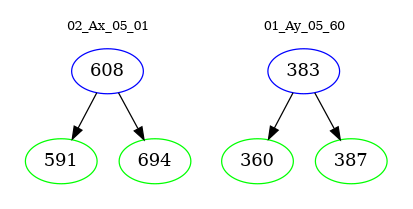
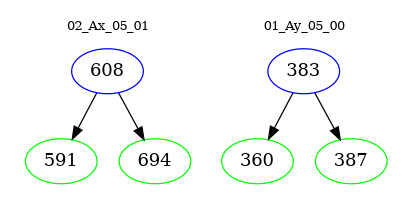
  digraph {
    node [color=green]
    edge [color=black]
    n1 [color=blue label=608]
    n2 [label=591]
    n3 [label=694]
    n4 [color=blue label=383]
    n5 [label=360]
    n6 [label=387]
    subgraph cluster_1 {
      color=white
      fontsize=10
      label="02_Ax_05_01"
      n1
      n2
      n3
    }
    subgraph cluster_2 {
      color=white
      fontsize=10
-     label="01_Ay_05_60"
+     label="01_Ay_05_00"
      n4
      n5
      n6
    }
    n1 -> n2
    n1 -> n3
    n4 -> n5
    n4 -> n6
  }
